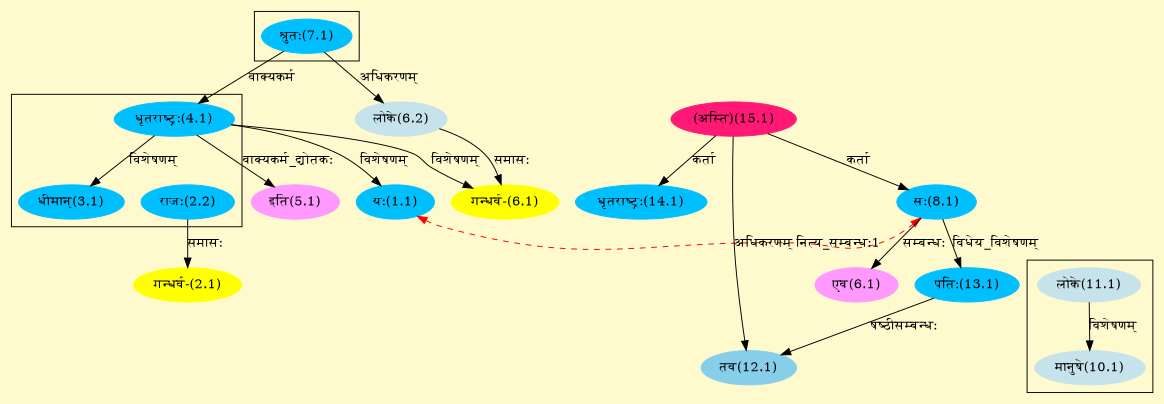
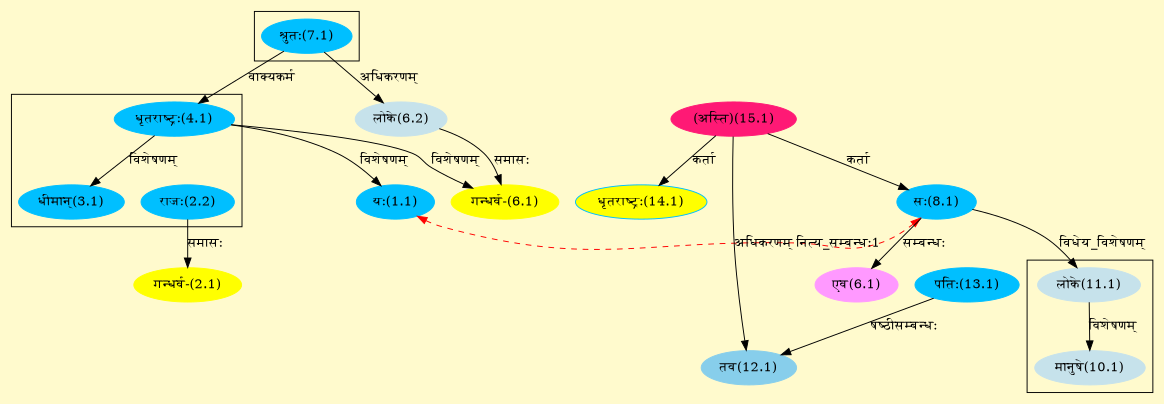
  digraph {
    bgcolor=lemonchiffon1
    compound=true
    rankdir=BT
    node [color="#00BFFF" style=filled]
    edge [dir=back]
    n1 [label="यः(1.1)"]
    n2 [label="सः(8.1)"]
    n3 [label="धृतराष्ट्रः(4.1)"]
    n4 [label="राजः(2.2)"]
    n5 [label="धीमान्(3.1)"]
    n6 [label="श्रुतः(7.1)"]
    n7 [color="#C6E2EB" label="मानुषे(10.1)"]
    n8 [color="#C6E2EB" label="लोके(11.1)"]
    n9 [color="#FF1975" label="(अस्ति)(15.1)"]
    n10 [color="#FFFF00" label="गन्धर्व-(2.1)"]
-   n11 [color="#FF99FF" label="इति(5.1)"]
    n12 [color="#FFFF00" label="गन्धर्व-(6.1)"]
    n13 [color="#C6E2EB" label="लोके(6.2)"]
    n14 [color="#FF99FF" label="एव(6.1)"]
    n15 [color="#87CEEB" label="तव(12.1)"]
    n16 [label="पतिः(13.1)"]
-   n17 [label="धृतराष्ट्रः(14.1)"]
+   n17 [label="धृतराष्ट्रः(14.1)" fillcolor="#FFFF00"]
    subgraph sub_1 {
      rank=same
      n1
      n2
    }
    subgraph cluster_2 {
      n3
      n4
      n5
    }
    subgraph cluster_3 {
      n6
    }
    subgraph cluster_4 {
      n7
      n8
    }
    n1 -> n2 [color=red dir=both label="नित्य_सम्बन्धः1" style=dashed]
    n1 -> n3 [label="विशेषणम्"]
    n2 -> n9 [label="कर्ता"]
    n3 -> n6 [label="वाक्यकर्म"]
    n5 -> n3 [label="विशेषणम्"]
    n7 -> n8 [label="विशेषणम्"]
    n10 -> n4 [label="समासः"]
-   n11 -> n3 [label="वाक्यकर्म_द्योतकः"]
    n12 -> n3 [label="विशेषणम्"]
    n12 -> n13 [label="समासः"]
    n13 -> n6 [label="अधिकरणम्"]
    n14 -> n2 [label="सम्बन्धः"]
    n15 -> n9 [label="अधिकरणम्"]
    n15 -> n16 [label="षष्ठीसम्बन्धः"]
-   n16 -> n2 [label="विधेय_विशेषणम्"]
+   n8 -> n2 [label="विधेय_विशेषणम्"]
    n17 -> n9 [label="कर्ता"]
  }
